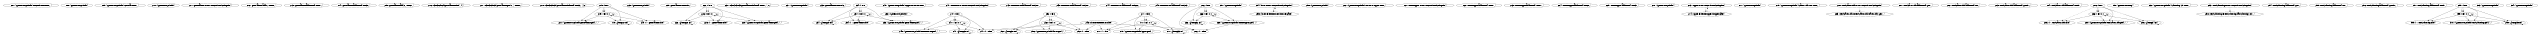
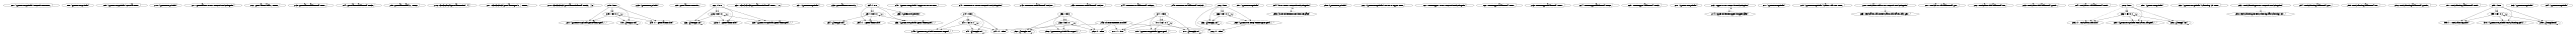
  digraph {
    "207 : System.out.println(\"RecursiveIO Tests\", )"
    "208 : System.out.println()"
    "209 : System.out.println(\"General Tests\", )"
    "210 : System.out.println()"
    "211 : generalTest = new RecursiveIOStringList()"
    "212 : generalTest.add(0, \"test0\", )"
    "213 : generalTest.addToEnd(\"test1\", )"
    "214 : generalTest.addToEnd(\"test3\", )"
    "215 : generalTest.add(2, \"test2\", )"
    "216 : Check.check(generalTest.size(), 4, )"
    "217 : Check.check(generalTest.get(0, ), \"test0\", )"
    "218 : Check.check(generalTest.indexOf(\"test3\", ), 3, )"
    "219 : i = 0"
    "221 : System.out.println(generalTest.get(i, ), )"
    "219 : @temp27 = i"
    "219 : i < generalTest.size()"
    "219 : i = i + 1"
    "223 : System.out.println()"
    "225 : generalTest.remove(0, )"
    "226 : i = 0"
    "226 : i = i + 1"
    "226 : @temp28 = i"
    "226 : i < generalTest.size()"
    "228 : System.out.println(generalTest.get(i, ), )"
    "230 : Check.check(generalTest.indexOf(\"test1\", ), 0, )"
    "231 : System.out.println()"
    "233 : generalTest.remove(2, )"
    "234 : i = 0"
    "234 : @temp29 = i"
    "234 : i < generalTest.size()"
    "236 : System.out.println(generalTest.get(i, ), )"
    "234 : i = i + 1"
    "238 : System.out.println()"
    "240 : System.out.println(\"Upper to Lower Test\", )"
    "241 : testToLower = new RecursiveIOStringList()"
    "242 : testToLower.addToEnd(\"TEST0\", )"
    "243 : testToLower.addToEnd(\"TEST1\", )"
    "244 : testToLower.addToEnd(\"TEST2\", )"
    "245 : testToLower.addToEnd(\"TEST3\", )"
    "246 : size = testToLower.size()"
    "247 : i < size"
    "252 : i < size"
    "271 : i < size"
    "266 : i < size"
    "247 : i = 0"
    "249 : System.out.println(testToLower.get(i, ), )"
    "247 : @temp30 = i"
    "247 : i = i + 1"
    "251 : System.out.println()"
    "252 : i = 0"
    n51 [label="232 : i = i + 1"]
    "252 : @temp31 = i"
    "256 : System.out.println(lower.get(i, ), )"
    "254 : lower = new RecursiveIOStringList()"
    "255 : lower = testToLower.toLowerCase()"
    "258 : System.out.println()"
    "260 : System.out.println(\"Lower to Upper Test\", )"
    "261 : testToUpper = new RecursiveIOStringList()"
    "262 : testToUpper.addToEnd(\"test0\", )"
    "263 : testToUpper.addToEnd(\"test1\", )"
    "264 : testToUpper.addToEnd(\"test2\", )"
    "265 : testToUpper.addToEnd(\"test3\", )"
    "266 : i = 0"
-   "268 : System.out.println(testToUpper.get(i, ), )"
+   "268 : System.out.println(testToUpper.get(i, ), )" [label="268 : System.out.temp(testToUpper.get(i, ), )"]
    "266 : @temp32 = i"
    "266 : i = i + 1"
    "270 : System.out.println()"
    "271 : i = 0"
    "275 : System.out.println(upper.get(i, ), )"
    "271 : i = i + 1"
    "271 : @temp33 = i"
    "273 : upper = new RecursiveIOStringList()"
    "274 : upper = testToUpper.toUpperCase()"
    "277 : System.out.println()"
    "279 : System.out.println(\"Starts With 'Yes' Test\", )"
    "280 : testStartsWith = new RecursiveIOStringList()"
    "285 : testStartsWith = testStartsWith.startsWith(\"yes\", )"
    "281 : testStartsWith.addToEnd(\"yes\", )"
    "282 : testStartsWith.addToEnd(\"no\", )"
    "283 : testStartsWith.addToEnd(\"yessir\", )"
    "284 : testStartsWith.addToEnd(\"nosir\", )"
    "286 : i = 0"
    "286 : i < testStartsWith.size()"
    "286 : i = i + 1"
    "288 : System.out.println(testStartsWith.get(i, ), )"
    "286 : @temp34 = i"
-   "290 : System.out.println()" [label="290 : System.out.temp()"]
+   "290 : System.out.println()"
    "292 : System.out.println(\"Substring 'Sir' Test\", )"
    "293 : testSubstring = new RecursiveIOStringList()"
    "298 : testSubstring = testSubstring.hasSubstring(\"sir\", )"
    "294 : testSubstring.addToEnd(\"yes\", )"
    "295 : testSubstring.addToEnd(\"no\", )"
    "296 : testSubstring.addToEnd(\"yessir\", )"
    "297 : testSubstring.addToEnd(\"nosir\", )"
    "299 : i = 0"
    "299 : i = i + 1"
    "299 : i < testSubstring.size()"
    "301 : System.out.println(testSubstring.get(i, ), )"
    "299 : @temp35 = i"
    "303 : System.out.println()"
    "304 : System.out.println()"
    "219 : i = 0" -> "221 : System.out.println(generalTest.get(i, ), )"
    "219 : i = 0" -> "219 : @temp27 = i"
    "219 : i = 0" -> "219 : i < generalTest.size()"
    "219 : i = 0" -> "219 : i = i + 1"
    "219 : i = 0" -> "219 : i = i + 1" [style=dashed]
    "219 : @temp27 = i" -> "219 : @temp27 = i" [style=dashed]
    "219 : i = i + 1" -> "221 : System.out.println(generalTest.get(i, ), )"
    "219 : i = i + 1" -> "219 : @temp27 = i"
    "219 : i = i + 1" -> "219 : i < generalTest.size()"
    "219 : i = i + 1" -> "219 : i = i + 1"
    "219 : i = i + 1" -> "219 : i = i + 1" [style=dashed]
    "226 : i = 0" -> "226 : i = i + 1"
    "226 : i = 0" -> "226 : i = i + 1" [style=dashed]
    "226 : i = 0" -> "226 : @temp28 = i"
    "226 : i = 0" -> "226 : i < generalTest.size()"
    "226 : i = 0" -> "228 : System.out.println(generalTest.get(i, ), )"
    "226 : i = i + 1" -> "226 : i = i + 1"
    "226 : i = i + 1" -> "226 : i = i + 1" [style=dashed]
    "226 : i = i + 1" -> "226 : @temp28 = i"
    "226 : i = i + 1" -> "226 : i < generalTest.size()"
    "226 : i = i + 1" -> "228 : System.out.println(generalTest.get(i, ), )"
    "226 : @temp28 = i" -> "226 : @temp28 = i" [style=dashed]
-   "234 : i = 0" -> "234 : @temp29 = i"
+   "234 : i = 0" -> "238 : System.out.println()"
    "234 : i = 0" -> "234 : i < generalTest.size()"
    "234 : i = 0" -> "236 : System.out.println(generalTest.get(i, ), )"
    "234 : i = 0" -> "234 : i = i + 1"
    "234 : i = 0" -> "234 : i = i + 1" [style=dashed]
    "234 : @temp29 = i" -> "234 : @temp29 = i" [style=dashed]
    "234 : i = i + 1" -> "234 : @temp29 = i"
    "234 : i = i + 1" -> "234 : i < generalTest.size()"
    "234 : i = i + 1" -> "236 : System.out.println(generalTest.get(i, ), )"
    "234 : i = i + 1" -> "234 : i = i + 1"
    "234 : i = i + 1" -> "234 : i = i + 1" [style=dashed]
    "246 : size = testToLower.size()" -> "247 : i < size"
    "246 : size = testToLower.size()" -> "252 : i < size"
    "246 : size = testToLower.size()" -> "271 : i < size"
    "246 : size = testToLower.size()" -> "266 : i < size"
    "247 : i = 0" -> "247 : i < size"
    "247 : i = 0" -> "249 : System.out.println(testToLower.get(i, ), )"
    "247 : i = 0" -> "247 : @temp30 = i"
    "247 : i = 0" -> "247 : i = i + 1"
    "247 : i = 0" -> "247 : i = i + 1" [style=dashed]
    "247 : @temp30 = i" -> "247 : @temp30 = i" [style=dashed]
    "247 : i = i + 1" -> "247 : i < size"
    "247 : i = i + 1" -> "249 : System.out.println(testToLower.get(i, ), )"
    "247 : i = i + 1" -> "247 : @temp30 = i"
    "247 : i = i + 1" -> "247 : i = i + 1"
    "247 : i = i + 1" -> "247 : i = i + 1" [style=dashed]
    "252 : i = 0" -> "252 : i < size"
    "252 : i = 0" -> n51
    "252 : i = 0" -> n51 [style=dashed]
    "252 : i = 0" -> "252 : @temp31 = i"
    "252 : i = 0" -> "256 : System.out.println(lower.get(i, ), )"
    n51 -> "252 : i < size"
    n51 -> n51
    n51 -> n51 [style=dashed]
    n51 -> "252 : @temp31 = i"
    n51 -> "256 : System.out.println(lower.get(i, ), )"
    "252 : @temp31 = i" -> "252 : @temp31 = i" [style=dashed]
    "254 : lower = new RecursiveIOStringList()" -> "255 : lower = testToLower.toLowerCase()" [style=dashed]
    "255 : lower = testToLower.toLowerCase()" -> "254 : lower = new RecursiveIOStringList()" [style=dashed]
    "266 : i = 0" -> "266 : i < size"
    "266 : i = 0" -> "268 : System.out.println(testToUpper.get(i, ), )"
    "266 : i = 0" -> "266 : @temp32 = i"
    "266 : i = 0" -> "266 : i = i + 1"
    "266 : i = 0" -> "266 : i = i + 1" [style=dashed]
    "268 : System.out.println(testToUpper.get(i, ), )" -> "266 : i < size"
    "266 : @temp32 = i" -> "266 : @temp32 = i" [style=dashed]
    "266 : i = i + 1" -> "268 : System.out.println(testToUpper.get(i, ), )"
    "266 : i = i + 1" -> "266 : @temp32 = i"
    "266 : i = i + 1" -> "266 : i = i + 1"
    "266 : i = i + 1" -> "266 : i = i + 1" [style=dashed]
    "271 : i = 0" -> "271 : i < size"
    "271 : i = 0" -> "275 : System.out.println(upper.get(i, ), )"
    "271 : i = 0" -> "271 : i = i + 1"
    "271 : i = 0" -> "271 : i = i + 1" [style=dashed]
    "271 : i = 0" -> "271 : @temp33 = i"
    "271 : i = i + 1" -> "271 : i < size"
    "271 : i = i + 1" -> "275 : System.out.println(upper.get(i, ), )"
    "271 : i = i + 1" -> "271 : i = i + 1"
    "271 : i = i + 1" -> "271 : i = i + 1" [style=dashed]
    "271 : i = i + 1" -> "271 : @temp33 = i"
    "271 : @temp33 = i" -> "271 : @temp33 = i" [style=dashed]
    "273 : upper = new RecursiveIOStringList()" -> "274 : upper = testToUpper.toUpperCase()" [style=dashed]
    "274 : upper = testToUpper.toUpperCase()" -> "273 : upper = new RecursiveIOStringList()" [style=dashed]
    "280 : testStartsWith = new RecursiveIOStringList()" -> "285 : testStartsWith = testStartsWith.startsWith(\"yes\", )" [style=dashed]
    "286 : i = 0" -> "286 : i < testStartsWith.size()" [style=dashed]
    "286 : i = 0" -> "286 : i = i + 1"
    "286 : i = 0" -> "286 : i = i + 1" [style=dashed]
    "286 : i = 0" -> "288 : System.out.println(testStartsWith.get(i, ), )"
    "286 : i = 0" -> "286 : @temp34 = i"
    "286 : i = i + 1" -> "286 : i < testStartsWith.size()"
    "286 : i = i + 1" -> "286 : i = i + 1"
    "286 : i = i + 1" -> "286 : i = i + 1" [style=dashed]
    "286 : i = i + 1" -> "288 : System.out.println(testStartsWith.get(i, ), )"
    "286 : i = i + 1" -> "286 : @temp34 = i"
    "286 : @temp34 = i" -> "286 : @temp34 = i" [style=dashed]
    "293 : testSubstring = new RecursiveIOStringList()" -> "298 : testSubstring = testSubstring.hasSubstring(\"sir\", )" [style=dashed]
    "299 : i = 0" -> "299 : i = i + 1"
    "299 : i = 0" -> "299 : i = i + 1" [style=dashed]
    "299 : i = 0" -> "299 : i < testSubstring.size()"
    "299 : i = 0" -> "301 : System.out.println(testSubstring.get(i, ), )"
    "299 : i = 0" -> "299 : @temp35 = i"
    "299 : i = i + 1" -> "299 : i = i + 1"
    "299 : i = i + 1" -> "299 : i = i + 1" [style=dashed]
    "299 : i = i + 1" -> "299 : i < testSubstring.size()"
    "299 : i = i + 1" -> "301 : System.out.println(testSubstring.get(i, ), )"
    "299 : i = i + 1" -> "299 : @temp35 = i"
    "299 : @temp35 = i" -> "299 : @temp35 = i" [style=dashed]
  }
